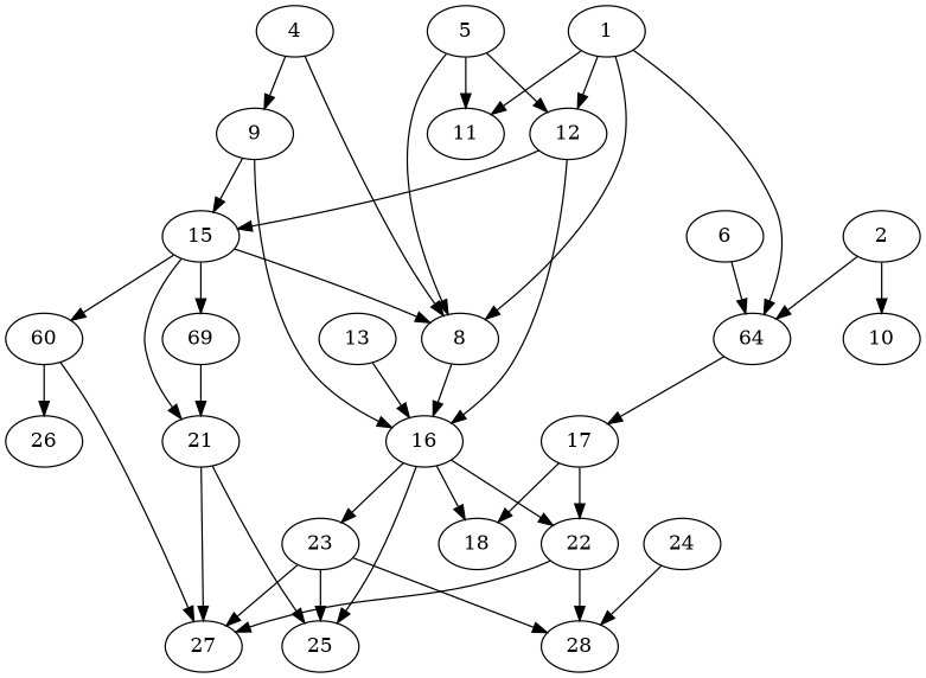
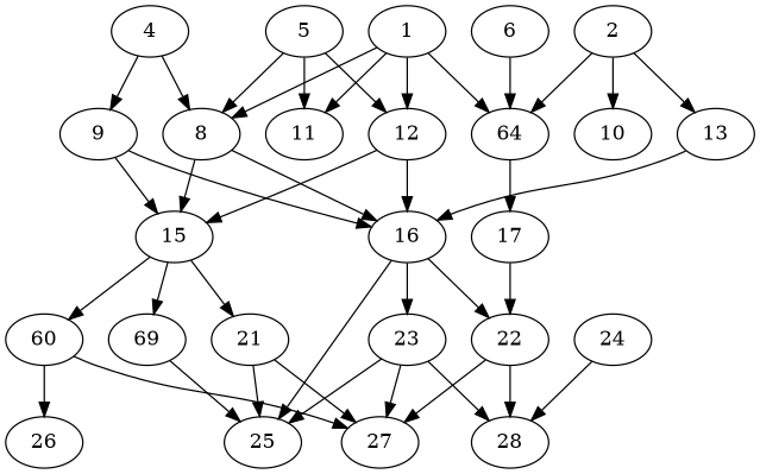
  digraph {
    node [alpha=0.04]
    1 [alpha=0.19 expect_size=75401276754183061504]
    8 [alpha=0.13 expect_size=2603244241606696]
    11 [alpha=0.03 expect_size=27017922818208724]
    12 [expect_size=73246265853874274304]
    n5 [alpha=0.10 expect_size=9733075508496695296 label=64]
    15 [alpha=0.15 expect_size=2448374096705830]
    16 [alpha=0.17 expect_size=6116906652176270]
    17 [alpha=0.17 expect_size=2754947521750031]
    n9 [alpha=0.05 expect_size=83462229881620791296 label=69]
    n10 [alpha=0.01 expect_size=3288296342952980 label=60]
    21 [alpha=0.11 expect_size=11165237248000000000]
-   18 [alpha=0.07 expect_size=257724176394092544000]
    22 [alpha=0.19 expect_size=1165063041282216]
    23 [alpha=0.09 expect_size=150108016513204092928]
    25 [alpha=0.20 expect_size=1643332655157397]
    2 [alpha=0.13 expect_size=178909530016809222144]
    10 [alpha=0.06 expect_size=42033176842258612224]
    13 [expect_size=252298953076401]
    9 [alpha=0.01 expect_size=33720000793239800]
    4 [alpha=0.10 expect_size=6123786517840612]
    5 [alpha=0.17 expect_size=180159973096178880]
    6 [expect_size=198720745147203584]
    26 [alpha=0.09 expect_size=166216172335792128000]
    27 [alpha=0.18 expect_size=692939795187770240]
    24 [alpha=0.15 expect_size=27282414841593069568]
    28 [alpha=0.05 expect_size=166157682821859616]
    1 -> 8
    1 -> 11
    1 -> 12
    1 -> n5
-   15 -> 8
+   8 -> 15
    8 -> 16
    12 -> 15
    12 -> 16
    n5 -> 17
    15 -> n9
    15 -> n10
    15 -> 21
-   16 -> 18
    16 -> 22
    16 -> 23
    16 -> 25
-   17 -> 18
    17 -> 22
-   n9 -> 21
+   n9 -> 25
    n10 -> 26
    n10 -> 27
    21 -> 25
    21 -> 27
    22 -> 27
    22 -> 28
    23 -> 25
    23 -> 27
    23 -> 28
    2 -> n5
    2 -> 10
+   2 -> 13
    13 -> 16
    9 -> 15
    9 -> 16
    4 -> 8
    4 -> 9
    5 -> 8
    5 -> 11
    5 -> 12
    6 -> n5
    24 -> 28
  }
